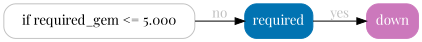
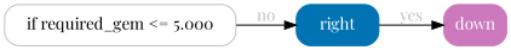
  digraph {
    fontname="Playfair Display"
    rankdir=LR
    node [fontname="Playfair Display" shape=box style="filled, rounded" fontcolor=white]
    edge [fontcolor=gray fontname="Playfair Display"]
    n1 [color=gray fillcolor=white height=0.5 label="if required_gem <= 5.000" width=2.7639 fontcolor=""]
-   n2 [color="#0173b2" fillcolor="#0173b2" height=0.5 label=required width=0.75]
+   n2 [color="#0173b2" fillcolor="#0173b2" height=0.5 label=right width=0.75]
    n3 [color="#cc78bc" fillcolor="#cc78bc" height=0.5 label=down width=0.75]
    n1 -> n2 [label=no]
    n2 -> n3 [label=yes]
  }
